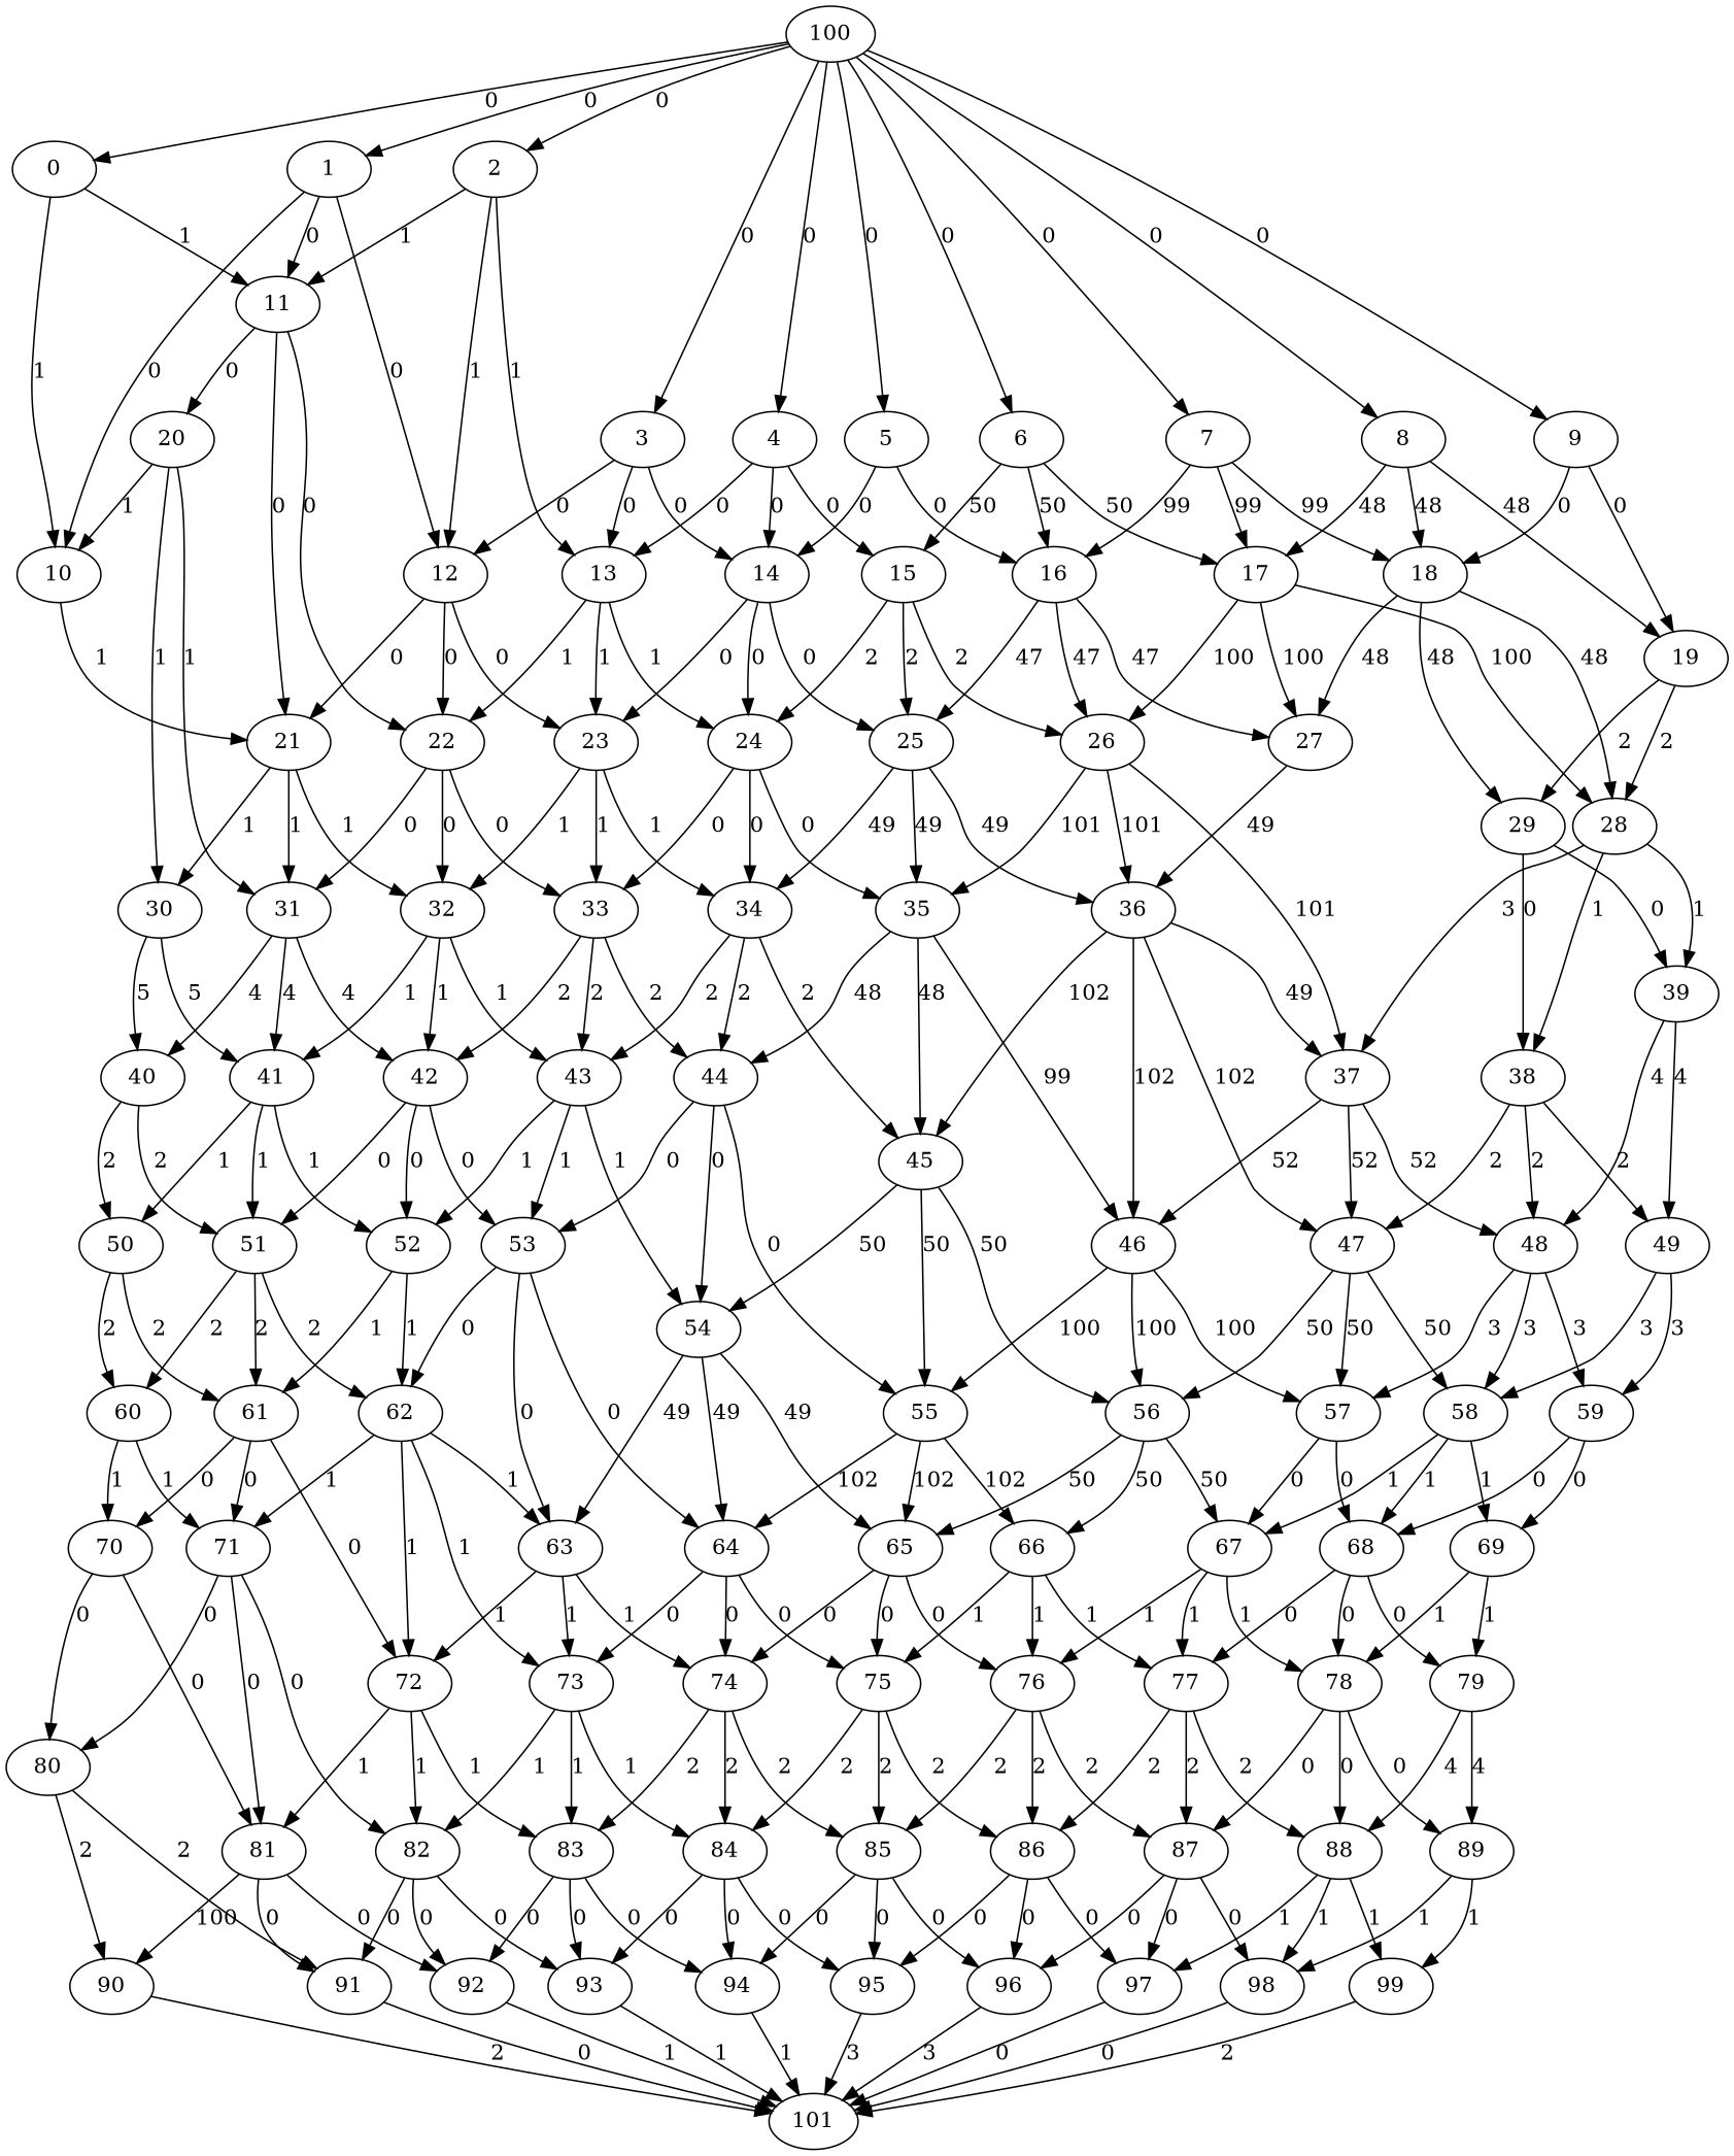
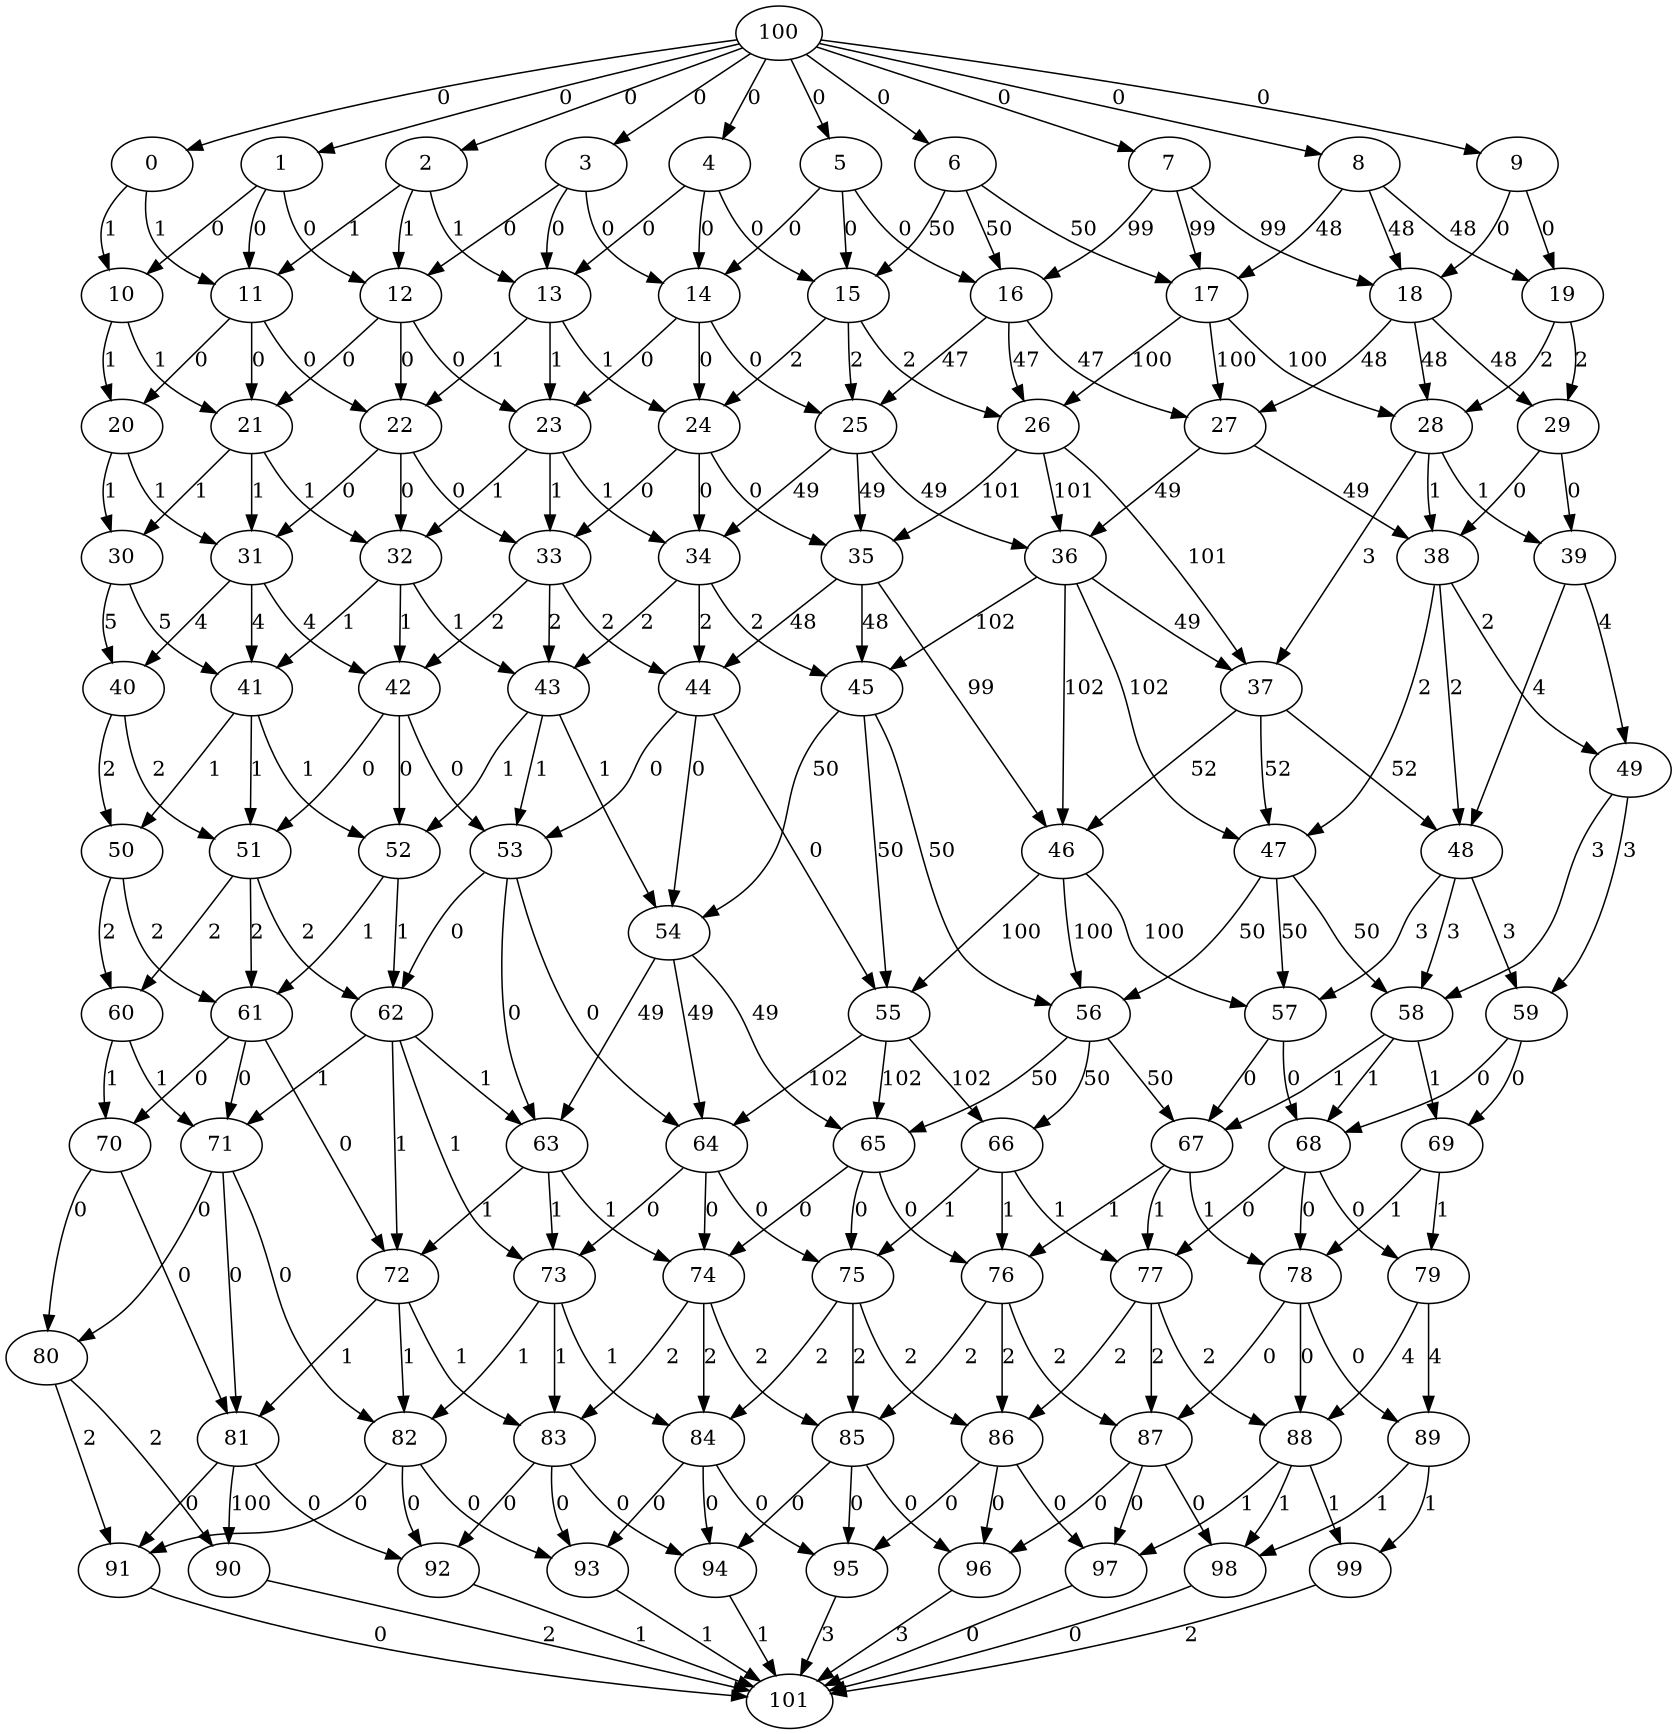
  digraph {
    0
    10
    11
    20
    21
    22
    30
    31
    32
    33
    1
    12
    23
    34
    2
    13
    24
    35
    3
    14
    25
    36
    4
    15
    26
    37
    5
    16
    27
    38
    6
    17
    28
    39
    7
    18
    29
    8
    19
    9
    40
    41
    42
    43
    44
    45
    46
    47
    48
    49
    50
    51
    52
    53
    54
    55
    56
    57
    58
    59
    60
    61
    62
    63
    64
    65
    66
    67
    68
    69
    70
    71
    72
    73
    74
    75
    76
    77
    78
    79
    80
    81
    82
    83
    84
    85
    86
    87
    88
    89
    90
    91
    92
    93
    94
    95
    96
    97
    98
    99
    101
    100
    0 -> 10 [label=1]
    0 -> 11 [label=1]
-   20 -> 10 [label=1]
+   10 -> 20 [label=1]
    10 -> 21 [label=1]
    11 -> 20 [label=0]
    11 -> 21 [label=0]
    11 -> 22 [label=0]
    20 -> 30 [label=1]
    20 -> 31 [label=1]
    21 -> 30 [label=1]
    21 -> 31 [label=1]
    21 -> 32 [label=1]
    22 -> 31 [label=0]
    22 -> 32 [label=0]
    22 -> 33 [label=0]
    30 -> 40 [label=5]
    30 -> 41 [label=5]
    31 -> 40 [label=4]
    31 -> 41 [label=4]
    31 -> 42 [label=4]
    32 -> 41 [label=1]
    32 -> 42 [label=1]
    32 -> 43 [label=1]
    33 -> 42 [label=2]
    33 -> 43 [label=2]
    33 -> 44 [label=2]
    1 -> 10 [label=0]
    1 -> 11 [label=0]
    1 -> 12 [label=0]
    12 -> 21 [label=0]
    12 -> 22 [label=0]
    12 -> 23 [label=0]
    23 -> 32 [label=1]
    23 -> 33 [label=1]
    23 -> 34 [label=1]
    34 -> 43 [label=2]
    34 -> 44 [label=2]
    34 -> 45 [label=2]
    2 -> 11 [label=1]
    2 -> 12 [label=1]
    2 -> 13 [label=1]
    13 -> 22 [label=1]
    13 -> 23 [label=1]
    13 -> 24 [label=1]
    24 -> 33 [label=0]
    24 -> 34 [label=0]
    24 -> 35 [label=0]
    35 -> 44 [label=48]
    35 -> 45 [label=48]
    35 -> 46 [label=99]
    3 -> 12 [label=0]
    3 -> 13 [label=0]
    3 -> 14 [label=0]
    14 -> 23 [label=0]
    14 -> 24 [label=0]
    14 -> 25 [label=0]
    25 -> 34 [label=49]
    25 -> 35 [label=49]
    25 -> 36 [label=49]
    36 -> 37 [label=49]
    36 -> 45 [label=102]
    36 -> 46 [label=102]
    36 -> 47 [label=102]
    4 -> 13 [label=0]
    4 -> 14 [label=0]
    4 -> 15 [label=0]
    15 -> 24 [label=2]
    15 -> 25 [label=2]
    15 -> 26 [label=2]
    26 -> 35 [label=101]
    26 -> 36 [label=101]
    26 -> 37 [label=101]
    37 -> 46 [label=52]
    37 -> 47 [label=52]
    37 -> 48 [label=52]
    5 -> 14 [label=0]
+   5 -> 15 [label=0]
    5 -> 16 [label=0]
    16 -> 25 [label=47]
    16 -> 26 [label=47]
    16 -> 27 [label=47]
    27 -> 36 [label=49]
+   27 -> 38 [label=49]
    38 -> 47 [label=2]
    38 -> 48 [label=2]
    38 -> 49 [label=2]
    6 -> 15 [label=50]
    6 -> 16 [label=50]
    6 -> 17 [label=50]
    17 -> 26 [label=100]
    17 -> 27 [label=100]
    17 -> 28 [label=100]
    28 -> 37 [label=3]
    28 -> 38 [label=1]
    28 -> 39 [label=1]
    39 -> 48 [label=4]
    39 -> 49 [label=4]
    7 -> 16 [label=99]
    7 -> 17 [label=99]
    7 -> 18 [label=99]
    18 -> 27 [label=48]
    18 -> 28 [label=48]
    18 -> 29 [label=48]
    29 -> 38 [label=0]
    29 -> 39 [label=0]
    8 -> 17 [label=48]
    8 -> 18 [label=48]
    8 -> 19 [label=48]
    19 -> 28 [label=2]
    19 -> 29 [label=2]
    9 -> 18 [label=0]
    9 -> 19 [label=0]
    40 -> 50 [label=2]
    40 -> 51 [label=2]
    41 -> 50 [label=1]
    41 -> 51 [label=1]
    41 -> 52 [label=1]
    42 -> 51 [label=0]
    42 -> 52 [label=0]
    42 -> 53 [label=0]
    43 -> 52 [label=1]
    43 -> 53 [label=1]
    43 -> 54 [label=1]
    44 -> 53 [label=0]
    44 -> 54 [label=0]
    44 -> 55 [label=0]
    45 -> 54 [label=50]
    45 -> 55 [label=50]
    45 -> 56 [label=50]
    46 -> 55 [label=100]
    46 -> 56 [label=100]
    46 -> 57 [label=100]
    47 -> 56 [label=50]
    47 -> 57 [label=50]
    47 -> 58 [label=50]
    48 -> 57 [label=3]
    48 -> 58 [label=3]
    48 -> 59 [label=3]
    49 -> 58 [label=3]
    49 -> 59 [label=3]
    50 -> 60 [label=2]
    50 -> 61 [label=2]
    51 -> 60 [label=2]
    51 -> 61 [label=2]
    51 -> 62 [label=2]
    52 -> 61 [label=1]
    52 -> 62 [label=1]
    53 -> 62 [label=0]
    53 -> 63 [label=0]
    53 -> 64 [label=0]
    54 -> 63 [label=49]
    54 -> 64 [label=49]
    54 -> 65 [label=49]
    55 -> 64 [label=102]
    55 -> 65 [label=102]
    55 -> 66 [label=102]
    56 -> 65 [label=50]
    56 -> 66 [label=50]
    56 -> 67 [label=50]
    57 -> 67 [label=0]
    57 -> 68 [label=0]
    58 -> 67 [label=1]
    58 -> 68 [label=1]
    58 -> 69 [label=1]
    59 -> 68 [label=0]
    59 -> 69 [label=0]
    60 -> 70 [label=1]
    60 -> 71 [label=1]
    61 -> 70 [label=0]
    61 -> 71 [label=0]
    61 -> 72 [label=0]
    62 -> 63 [label=1]
    62 -> 71 [label=1]
    62 -> 72 [label=1]
    62 -> 73 [label=1]
    63 -> 72 [label=1]
    63 -> 73 [label=1]
    63 -> 74 [label=1]
    64 -> 73 [label=0]
    64 -> 74 [label=0]
    64 -> 75 [label=0]
    65 -> 74 [label=0]
    65 -> 75 [label=0]
    65 -> 76 [label=0]
    66 -> 75 [label=1]
    66 -> 76 [label=1]
    66 -> 77 [label=1]
    67 -> 76 [label=1]
    67 -> 77 [label=1]
    67 -> 78 [label=1]
    68 -> 77 [label=0]
    68 -> 78 [label=0]
    68 -> 79 [label=0]
    69 -> 78 [label=1]
    69 -> 79 [label=1]
    70 -> 80 [label=0]
    70 -> 81 [label=0]
    71 -> 80 [label=0]
    71 -> 81 [label=0]
    71 -> 82 [label=0]
    72 -> 81 [label=1]
    72 -> 82 [label=1]
    72 -> 83 [label=1]
    73 -> 82 [label=1]
    73 -> 83 [label=1]
    73 -> 84 [label=1]
    74 -> 83 [label=2]
    74 -> 84 [label=2]
    74 -> 85 [label=2]
    75 -> 84 [label=2]
    75 -> 85 [label=2]
    75 -> 86 [label=2]
    76 -> 85 [label=2]
    76 -> 86 [label=2]
    76 -> 87 [label=2]
    77 -> 86 [label=2]
    77 -> 87 [label=2]
    77 -> 88 [label=2]
    78 -> 87 [label=0]
    78 -> 88 [label=0]
    78 -> 89 [label=0]
    79 -> 88 [label=4]
    79 -> 89 [label=4]
    80 -> 90 [label=2]
    80 -> 91 [label=2]
    81 -> 90 [label=100]
    81 -> 91 [label=0]
    81 -> 92 [label=0]
    82 -> 91 [label=0]
    82 -> 92 [label=0]
    82 -> 93 [label=0]
    83 -> 92 [label=0]
    83 -> 93 [label=0]
    83 -> 94 [label=0]
    84 -> 93 [label=0]
    84 -> 94 [label=0]
    84 -> 95 [label=0]
    85 -> 94 [label=0]
    85 -> 95 [label=0]
    85 -> 96 [label=0]
    86 -> 95 [label=0]
    86 -> 96 [label=0]
    86 -> 97 [label=0]
    87 -> 96 [label=0]
    87 -> 97 [label=0]
    87 -> 98 [label=0]
    88 -> 97 [label=1]
    88 -> 98 [label=1]
    88 -> 99 [label=1]
    89 -> 98 [label=1]
    89 -> 99 [label=1]
    90 -> 101 [label=2]
    91 -> 101 [label=0]
    92 -> 101 [label=1]
    93 -> 101 [label=1]
    94 -> 101 [label=1]
    95 -> 101 [label=3]
    96 -> 101 [label=3]
    97 -> 101 [label=0]
    98 -> 101 [label=0]
    99 -> 101 [label=2]
    100 -> 0 [label=0]
    100 -> 1 [label=0]
    100 -> 2 [label=0]
    100 -> 3 [label=0]
    100 -> 4 [label=0]
    100 -> 5 [label=0]
    100 -> 6 [label=0]
    100 -> 7 [label=0]
    100 -> 8 [label=0]
    100 -> 9 [label=0]
  }
